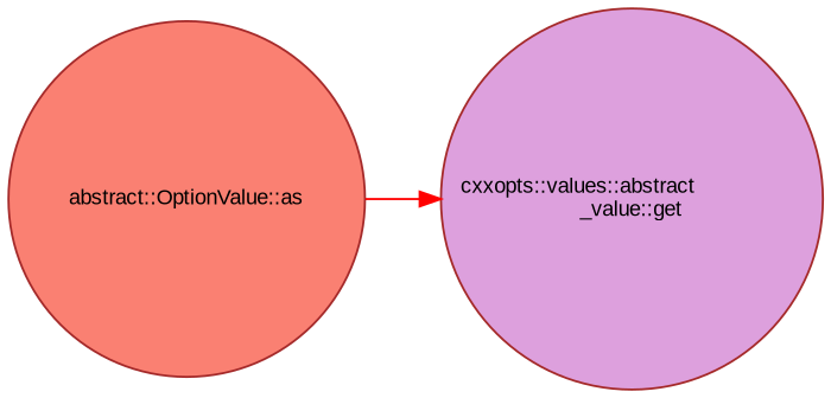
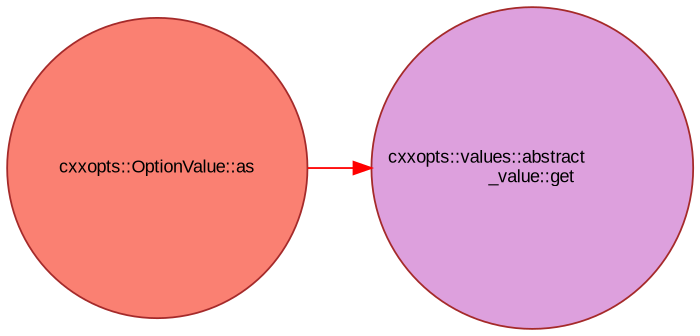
  digraph {
    rankdir=RL
    fontname="Liberation Sans"
    node [color=brown fontname="Liberation Sans" fontsize=10 shape=circle style=filled]
    n1 [fillcolor=plum fontcolor=black height=0.2 label="cxxopts::values::abstract\l_value::get" width=0.4]
-   n2 [fillcolor=salmon height=0.2 label="abstract::OptionValue::as" width=0.4]
+   n2 [fillcolor=salmon height=0.2 label="cxxopts::OptionValue::as" width=0.4]
    n1 -> n2 [color=red dir=back fontname="Liberation Sans" fontsize=10 labelfontname=Helvetica labelfontsize=10 style=solid]
  }
